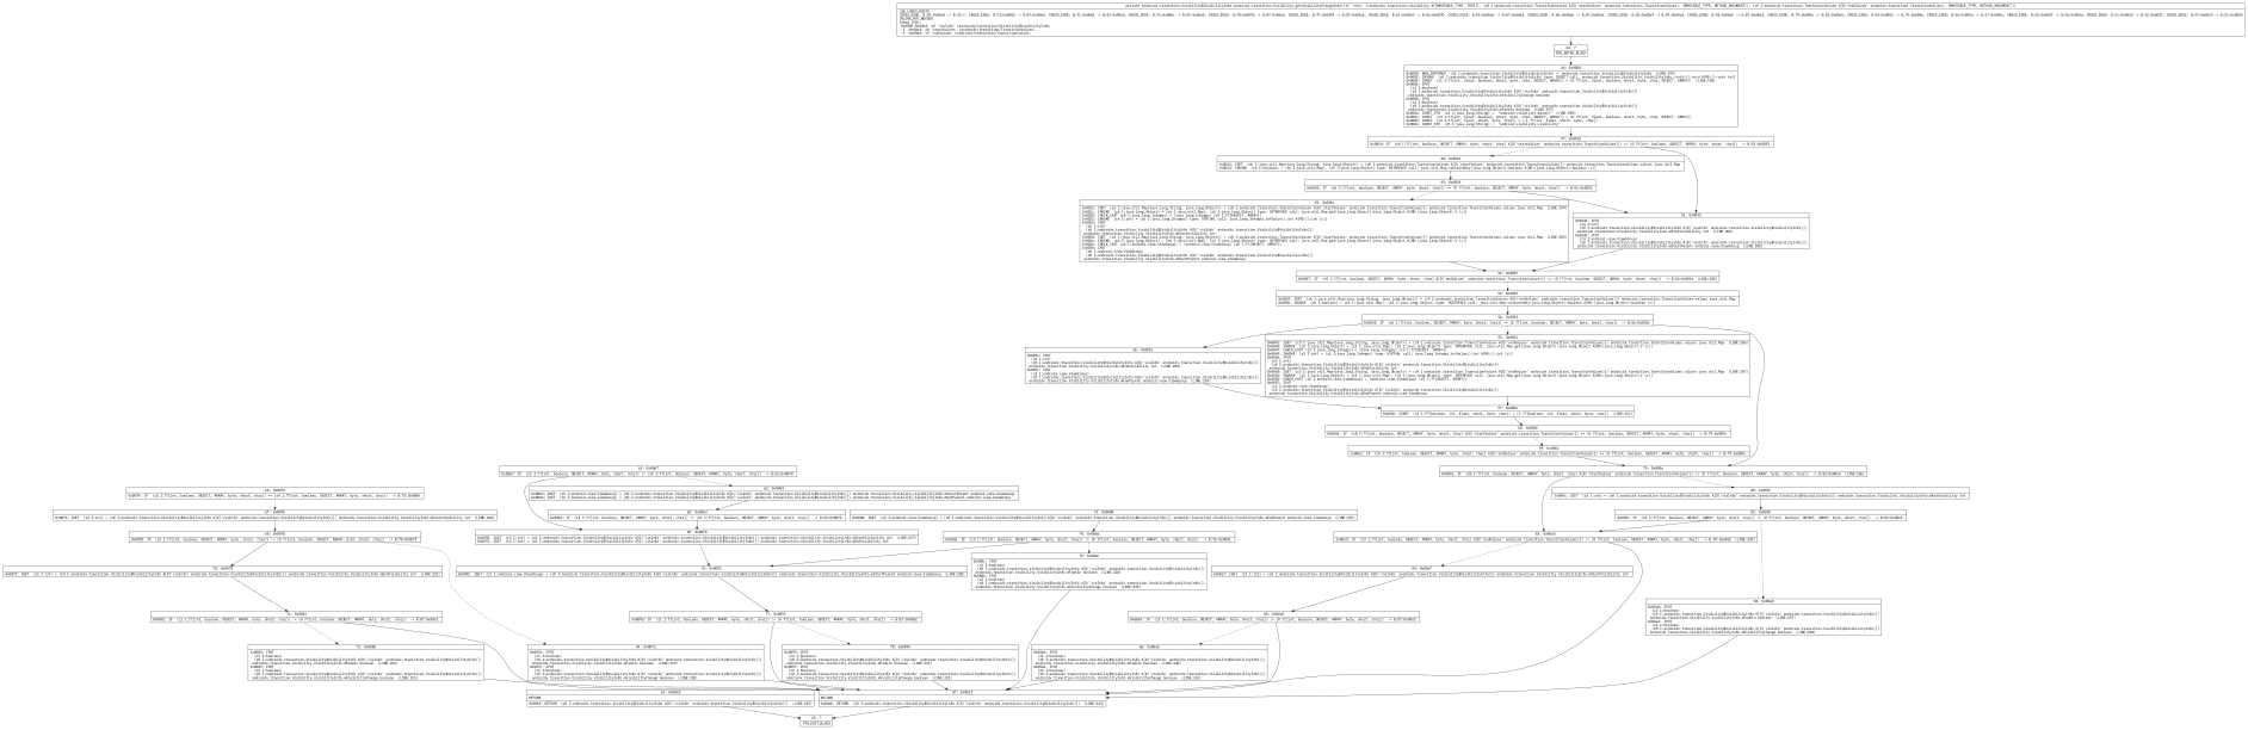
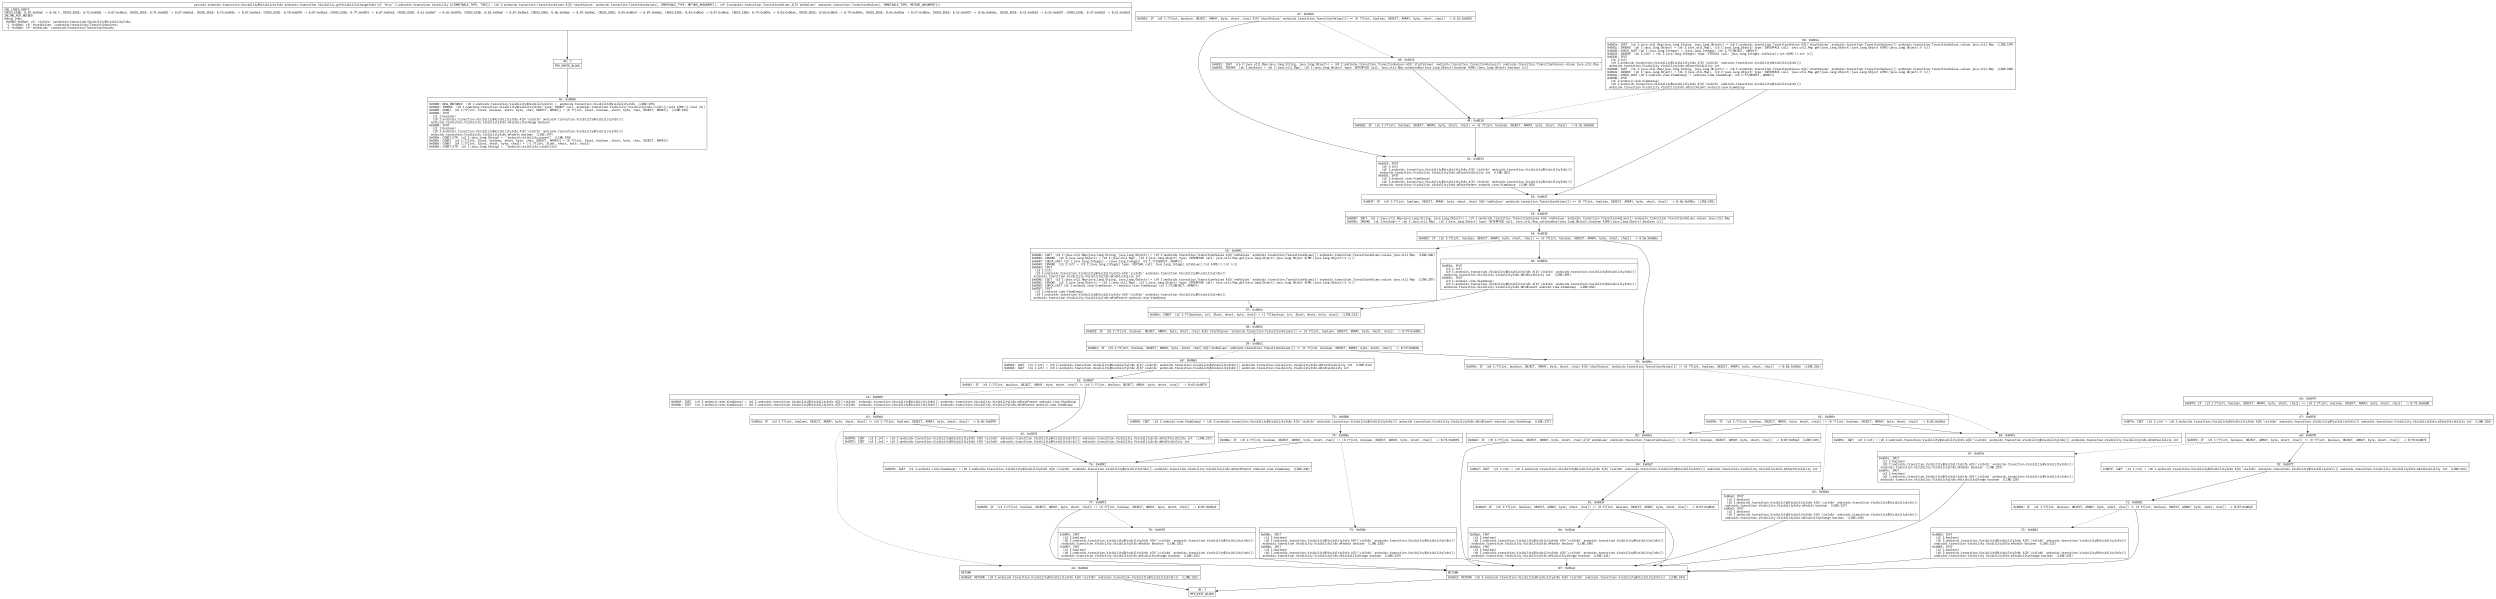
  digraph {
    fontname="IBM Plex Mono"
    node [fontname="IBM Plex Mono" shape=record]
    edge [fontname="IBM Plex Mono"]
    n1 [label="{44\:\ ?|MTH_ENTER_BLOCK\l}"]
    n2 [label="{46\:\ 0x0000|0x0000: NEW_INSTANCE  (r0 I:androidx.transition.Visibility$VisibilityInfo) =  androidx.transition.Visibility$VisibilityInfo  (LINE:195)\l0x0002: INVOKE  (r0 I:androidx.transition.Visibility$VisibilityInfo) type: DIRECT call: androidx.transition.Visibility.VisibilityInfo.\<init\>():void A[MD:():void (m)]\l0x0005: CONST  (r1 I:??[int, float, boolean, short, byte, char, OBJECT, ARRAY]) = (0 ??[int, float, boolean, short, byte, char, OBJECT, ARRAY])  (LINE:196)\l0x0006: IPUT  \l  (r1 I:boolean)\l  (r0 I:androidx.transition.Visibility$VisibilityInfo A[D('visInfo' androidx.transition.Visibility$VisibilityInfo)])\l androidx.transition.Visibility.VisibilityInfo.mVisibilityChange boolean \l0x0008: IPUT  \l  (r1 I:boolean)\l  (r0 I:androidx.transition.Visibility$VisibilityInfo A[D('visInfo' androidx.transition.Visibility$VisibilityInfo)])\l androidx.transition.Visibility.VisibilityInfo.mFadeIn boolean  (LINE:197)\l0x000a: CONST_STR  (r2 I:java.lang.String) =  \"android:visibility:parent\"  (LINE:198)\l0x000c: CONST  (r3 I:??[int, float, boolean, short, byte, char, OBJECT, ARRAY]) = (0 ??[int, float, boolean, short, byte, char, OBJECT, ARRAY]) \l0x000d: CONST  (r4 I:??[int, float, short, byte, char]) = (\-1 ??[int, float, short, byte, char]) \l0x000e: CONST_STR  (r5 I:java.lang.String) =  \"android:visibility:visibility\" \l}"]
    n3 [label="{47\:\ 0x0010|0x0010: IF  (r8 I:??[int, boolean, OBJECT, ARRAY, byte, short, char] A[D('startValues' androidx.transition.TransitionValues)]) == (0 ??[int, boolean, OBJECT, ARRAY, byte, short, char])  \-\> B:51:0x0033 \l}"]
    n4 [label="{48\:\ 0x0012|0x0012: IGET  (r6 I:java.util.Map\<java.lang.String, java.lang.Object\>) = (r8 I:androidx.transition.TransitionValues A[D('startValues' androidx.transition.TransitionValues)]) androidx.transition.TransitionValues.values java.util.Map \l0x0014: INVOKE  (r6 I:boolean) = (r6 I:java.util.Map), (r5 I:java.lang.Object) type: INTERFACE call: java.util.Map.containsKey(java.lang.Object):boolean A[MD:(java.lang.Object):boolean (c)]\l}"]
    n5 [label="{51\:\ 0x0033|0x0033: IPUT  \l  (r4 I:int)\l  (r0 I:androidx.transition.Visibility$VisibilityInfo A[D('visInfo' androidx.transition.Visibility$VisibilityInfo)])\l androidx.transition.Visibility.VisibilityInfo.mStartVisibility int  (LINE:202)\l0x0035: IPUT  \l  (r3 I:android.view.ViewGroup)\l  (r0 I:androidx.transition.Visibility$VisibilityInfo A[D('visInfo' androidx.transition.Visibility$VisibilityInfo)])\l androidx.transition.Visibility.VisibilityInfo.mStartParent android.view.ViewGroup  (LINE:203)\l}"]
    n6 [label="{49\:\ 0x0018|0x0018: IF  (r6 I:??[int, boolean, OBJECT, ARRAY, byte, short, char]) == (0 ??[int, boolean, OBJECT, ARRAY, byte, short, char])  \-\> B:51:0x0033 \l}"]
    n7 [label="{52\:\ 0x0037|0x0037: IF  (r9 I:??[int, boolean, OBJECT, ARRAY, byte, short, char] A[D('endValues' androidx.transition.TransitionValues)]) == (0 ??[int, boolean, OBJECT, ARRAY, byte, short, char])  \-\> B:56:0x005a  (LINE:205)\l}"]
    n8 [label="{50\:\ 0x001a|0x001a: IGET  (r6 I:java.util.Map\<java.lang.String, java.lang.Object\>) = (r8 I:androidx.transition.TransitionValues A[D('startValues' androidx.transition.TransitionValues)]) androidx.transition.TransitionValues.values java.util.Map  (LINE:199)\l0x001c: INVOKE  (r6 I:java.lang.Object) = (r6 I:java.util.Map), (r5 I:java.lang.Object) type: INTERFACE call: java.util.Map.get(java.lang.Object):java.lang.Object A[MD:(java.lang.Object):V (c)]\l0x0020: CHECK_CAST (r6 I:java.lang.Integer) = (java.lang.Integer) (r6 I:??[OBJECT, ARRAY]) \l0x0022: INVOKE  (r6 I:int) = (r6 I:java.lang.Integer) type: VIRTUAL call: java.lang.Integer.intValue():int A[MD:():int (c)]\l0x0026: IPUT  \l  (r6 I:int)\l  (r0 I:androidx.transition.Visibility$VisibilityInfo A[D('visInfo' androidx.transition.Visibility$VisibilityInfo)])\l androidx.transition.Visibility.VisibilityInfo.mStartVisibility int \l0x0028: IGET  (r6 I:java.util.Map\<java.lang.String, java.lang.Object\>) = (r8 I:androidx.transition.TransitionValues A[D('startValues' androidx.transition.TransitionValues)]) androidx.transition.TransitionValues.values java.util.Map  (LINE:200)\l0x002a: INVOKE  (r6 I:java.lang.Object) = (r6 I:java.util.Map), (r2 I:java.lang.Object) type: INTERFACE call: java.util.Map.get(java.lang.Object):java.lang.Object A[MD:(java.lang.Object):V (c)]\l0x002e: CHECK_CAST (r6 I:android.view.ViewGroup) = (android.view.ViewGroup) (r6 I:??[OBJECT, ARRAY]) \l0x0030: IPUT  \l  (r6 I:android.view.ViewGroup)\l  (r0 I:androidx.transition.Visibility$VisibilityInfo A[D('visInfo' androidx.transition.Visibility$VisibilityInfo)])\l androidx.transition.Visibility.VisibilityInfo.mStartParent android.view.ViewGroup \l}"]
    n9 [label="{53\:\ 0x0039|0x0039: IGET  (r6 I:java.util.Map\<java.lang.String, java.lang.Object\>) = (r9 I:androidx.transition.TransitionValues A[D('endValues' androidx.transition.TransitionValues)]) androidx.transition.TransitionValues.values java.util.Map \l0x003b: INVOKE  (r6 I:boolean) = (r6 I:java.util.Map), (r5 I:java.lang.Object) type: INTERFACE call: java.util.Map.containsKey(java.lang.Object):boolean A[MD:(java.lang.Object):boolean (c)]\l}"]
    n10 [label="{54\:\ 0x003f|0x003f: IF  (r6 I:??[int, boolean, OBJECT, ARRAY, byte, short, char]) == (0 ??[int, boolean, OBJECT, ARRAY, byte, short, char])  \-\> B:56:0x005a \l}"]
    n11 [label="{56\:\ 0x005a|0x005a: IPUT  \l  (r4 I:int)\l  (r0 I:androidx.transition.Visibility$VisibilityInfo A[D('visInfo' androidx.transition.Visibility$VisibilityInfo)])\l androidx.transition.Visibility.VisibilityInfo.mEndVisibility int  (LINE:209)\l0x005c: IPUT  \l  (r3 I:android.view.ViewGroup)\l  (r0 I:androidx.transition.Visibility$VisibilityInfo A[D('visInfo' androidx.transition.Visibility$VisibilityInfo)])\l androidx.transition.Visibility.VisibilityInfo.mEndParent android.view.ViewGroup  (LINE:210)\l}"]
    n12 [label="{57\:\ 0x005e|0x005e: CONST  (r2 I:??[boolean, int, float, short, byte, char]) = (1 ??[boolean, int, float, short, byte, char])  (LINE:212)\l}"]
    n13 [label="{55\:\ 0x0041|0x0041: IGET  (r3 I:java.util.Map\<java.lang.String, java.lang.Object\>) = (r9 I:androidx.transition.TransitionValues A[D('endValues' androidx.transition.TransitionValues)]) androidx.transition.TransitionValues.values java.util.Map  (LINE:206)\l0x0043: INVOKE  (r3 I:java.lang.Object) = (r3 I:java.util.Map), (r5 I:java.lang.Object) type: INTERFACE call: java.util.Map.get(java.lang.Object):java.lang.Object A[MD:(java.lang.Object):V (c)]\l0x0047: CHECK_CAST (r3 I:java.lang.Integer) = (java.lang.Integer) (r3 I:??[OBJECT, ARRAY]) \l0x0049: INVOKE  (r3 I:int) = (r3 I:java.lang.Integer) type: VIRTUAL call: java.lang.Integer.intValue():int A[MD:():int (c)]\l0x004d: IPUT  \l  (r3 I:int)\l  (r0 I:androidx.transition.Visibility$VisibilityInfo A[D('visInfo' androidx.transition.Visibility$VisibilityInfo)])\l androidx.transition.Visibility.VisibilityInfo.mEndVisibility int \l0x004f: IGET  (r3 I:java.util.Map\<java.lang.String, java.lang.Object\>) = (r9 I:androidx.transition.TransitionValues A[D('endValues' androidx.transition.TransitionValues)]) androidx.transition.TransitionValues.values java.util.Map  (LINE:207)\l0x0051: INVOKE  (r2 I:java.lang.Object) = (r3 I:java.util.Map), (r2 I:java.lang.Object) type: INTERFACE call: java.util.Map.get(java.lang.Object):java.lang.Object A[MD:(java.lang.Object):V (c)]\l0x0055: CHECK_CAST (r2 I:android.view.ViewGroup) = (android.view.ViewGroup) (r2 I:??[OBJECT, ARRAY]) \l0x0057: IPUT  \l  (r2 I:android.view.ViewGroup)\l  (r0 I:androidx.transition.Visibility$VisibilityInfo A[D('visInfo' androidx.transition.Visibility$VisibilityInfo)])\l androidx.transition.Visibility.VisibilityInfo.mEndParent android.view.ViewGroup \l}"]
    n14 [label="{79\:\ 0x009a|0x009a: IF  (r8 I:??[int, boolean, OBJECT, ARRAY, byte, short, char] A[D('startValues' androidx.transition.TransitionValues)]) != (0 ??[int, boolean, OBJECT, ARRAY, byte, short, char])  \-\> B:83:0x00a5  (LINE:236)\l}"]
    n15 [label="{58\:\ 0x005f|0x005f: IF  (r8 I:??[int, boolean, OBJECT, ARRAY, byte, short, char] A[D('startValues' androidx.transition.TransitionValues)]) == (0 ??[int, boolean, OBJECT, ARRAY, byte, short, char])  \-\> B:79:0x009a \l}"]
    n16 [label="{59\:\ 0x0061|0x0061: IF  (r9 I:??[int, boolean, OBJECT, ARRAY, byte, short, char] A[D('endValues' androidx.transition.TransitionValues)]) == (0 ??[int, boolean, OBJECT, ARRAY, byte, short, char])  \-\> B:79:0x009a \l}"]
+   n17 [label="{60\:\ 0x0063|0x0063: IGET  (r3 I:int) = (r0 I:androidx.transition.Visibility$VisibilityInfo A[D('visInfo' androidx.transition.Visibility$VisibilityInfo)]) androidx.transition.Visibility.VisibilityInfo.mStartVisibility int  (LINE:213)\l0x0065: IGET  (r4 I:int) = (r0 I:androidx.transition.Visibility$VisibilityInfo A[D('visInfo' androidx.transition.Visibility$VisibilityInfo)]) androidx.transition.Visibility.VisibilityInfo.mEndVisibility int \l}"]
    n18 [label="{80\:\ 0x009c|0x009c: IGET  (r3 I:int) = (r0 I:androidx.transition.Visibility$VisibilityInfo A[D('visInfo' androidx.transition.Visibility$VisibilityInfo)]) androidx.transition.Visibility.VisibilityInfo.mEndVisibility int \l}"]
    n19 [label="{83\:\ 0x00a5|0x00a5: IF  (r9 I:??[int, boolean, OBJECT, ARRAY, byte, short, char] A[D('endValues' androidx.transition.TransitionValues)]) != (0 ??[int, boolean, OBJECT, ARRAY, byte, short, char])  \-\> B:87:0x00af  (LINE:239)\l}"]
    n20 [label="{61\:\ 0x0067|0x0067: IF  (r3 I:??[int, boolean, OBJECT, ARRAY, byte, short, char]) != (r4 I:??[int, boolean, OBJECT, ARRAY, byte, short, char])  \-\> B:65:0x0070 \l}"]
    n21 [label="{62\:\ 0x0069|0x0069: IGET  (r3 I:android.view.ViewGroup) = (r0 I:androidx.transition.Visibility$VisibilityInfo A[D('visInfo' androidx.transition.Visibility$VisibilityInfo)]) androidx.transition.Visibility.VisibilityInfo.mStartParent android.view.ViewGroup \l0x006b: IGET  (r4 I:android.view.ViewGroup) = (r0 I:androidx.transition.Visibility$VisibilityInfo A[D('visInfo' androidx.transition.Visibility$VisibilityInfo)]) androidx.transition.Visibility.VisibilityInfo.mEndParent android.view.ViewGroup \l}"]
    n22 [label="{65\:\ 0x0070|0x0070: IGET  (r3 I:int) = (r0 I:androidx.transition.Visibility$VisibilityInfo A[D('visInfo' androidx.transition.Visibility$VisibilityInfo)]) androidx.transition.Visibility.VisibilityInfo.mStartVisibility int  (LINE:217)\l0x0072: IGET  (r4 I:int) = (r0 I:androidx.transition.Visibility$VisibilityInfo A[D('visInfo' androidx.transition.Visibility$VisibilityInfo)]) androidx.transition.Visibility.VisibilityInfo.mEndVisibility int \l}"]
    n23 [label="{63\:\ 0x006d|0x006d: IF  (r3 I:??[int, boolean, OBJECT, ARRAY, byte, short, char]) != (r4 I:??[int, boolean, OBJECT, ARRAY, byte, short, char])  \-\> B:65:0x0070 \l}"]
    n24 [label="{76\:\ 0x0091|0x0091: IGET  (r1 I:android.view.ViewGroup) = (r0 I:androidx.transition.Visibility$VisibilityInfo A[D('visInfo' androidx.transition.Visibility$VisibilityInfo)]) androidx.transition.Visibility.VisibilityInfo.mStartParent android.view.ViewGroup  (LINE:230)\l}"]
    n25 [label="{64\:\ 0x006f|RETURN\l|0x006f: RETURN  (r0 I:androidx.transition.Visibility$VisibilityInfo A[D('visInfo' androidx.transition.Visibility$VisibilityInfo)])  (LINE:215)\l}"]
    n26 [label="{45\:\ ?|MTH_EXIT_BLOCK\l}"]
    n27 [label="{66\:\ 0x0074|0x0074: IF  (r3 I:??[int, boolean, OBJECT, ARRAY, byte, short, char]) == (r4 I:??[int, boolean, OBJECT, ARRAY, byte, short, char])  \-\> B:73:0x0088 \l}"]
    n28 [label="{67\:\ 0x0076|0x0076: IGET  (r3 I:int) = (r0 I:androidx.transition.Visibility$VisibilityInfo A[D('visInfo' androidx.transition.Visibility$VisibilityInfo)]) androidx.transition.Visibility.VisibilityInfo.mStartVisibility int  (LINE:218)\l}"]
    n29 [label="{68\:\ 0x0078|0x0078: IF  (r3 I:??[int, boolean, OBJECT, ARRAY, byte, short, char]) != (0 ??[int, boolean, OBJECT, ARRAY, byte, short, char])  \-\> B:70:0x007f \l}"]
    n30 [label="{73\:\ 0x0088|0x0088: IGET  (r3 I:android.view.ViewGroup) = (r0 I:androidx.transition.Visibility$VisibilityInfo A[D('visInfo' androidx.transition.Visibility$VisibilityInfo)]) androidx.transition.Visibility.VisibilityInfo.mEndParent android.view.ViewGroup  (LINE:227)\l}"]
    n31 [label="{74\:\ 0x008a|0x008a: IF  (r3 I:??[int, boolean, OBJECT, ARRAY, byte, short, char]) != (0 ??[int, boolean, OBJECT, ARRAY, byte, short, char])  \-\> B:76:0x0091 \l}"]
    n32 [label="{69\:\ 0x007a|0x007a: IPUT  \l  (r1 I:boolean)\l  (r0 I:androidx.transition.Visibility$VisibilityInfo A[D('visInfo' androidx.transition.Visibility$VisibilityInfo)])\l androidx.transition.Visibility.VisibilityInfo.mFadeIn boolean  (LINE:219)\l0x007c: IPUT  \l  (r2 I:boolean)\l  (r0 I:androidx.transition.Visibility$VisibilityInfo A[D('visInfo' androidx.transition.Visibility$VisibilityInfo)])\l androidx.transition.Visibility.VisibilityInfo.mVisibilityChange boolean  (LINE:220)\l}"]
    n33 [label="{70\:\ 0x007f|0x007f: IGET  (r1 I:int) = (r0 I:androidx.transition.Visibility$VisibilityInfo A[D('visInfo' androidx.transition.Visibility$VisibilityInfo)]) androidx.transition.Visibility.VisibilityInfo.mEndVisibility int  (LINE:221)\l}"]
    n34 [label="{87\:\ 0x00af|RETURN\l|0x00af: RETURN  (r0 I:androidx.transition.Visibility$VisibilityInfo A[D('visInfo' androidx.transition.Visibility$VisibilityInfo)])  (LINE:243)\l}"]
    n35 [label="{71\:\ 0x0081|0x0081: IF  (r1 I:??[int, boolean, OBJECT, ARRAY, byte, short, char]) != (0 ??[int, boolean, OBJECT, ARRAY, byte, short, char])  \-\> B:87:0x00af \l}"]
    n36 [label="{72\:\ 0x0083|0x0083: IPUT  \l  (r2 I:boolean)\l  (r0 I:androidx.transition.Visibility$VisibilityInfo A[D('visInfo' androidx.transition.Visibility$VisibilityInfo)])\l androidx.transition.Visibility.VisibilityInfo.mFadeIn boolean  (LINE:222)\l0x0085: IPUT  \l  (r2 I:boolean)\l  (r0 I:androidx.transition.Visibility$VisibilityInfo A[D('visInfo' androidx.transition.Visibility$VisibilityInfo)])\l androidx.transition.Visibility.VisibilityInfo.mVisibilityChange boolean  (LINE:223)\l}"]
    n37 [label="{75\:\ 0x008c|0x008c: IPUT  \l  (r1 I:boolean)\l  (r0 I:androidx.transition.Visibility$VisibilityInfo A[D('visInfo' androidx.transition.Visibility$VisibilityInfo)])\l androidx.transition.Visibility.VisibilityInfo.mFadeIn boolean  (LINE:228)\l0x008e: IPUT  \l  (r2 I:boolean)\l  (r0 I:androidx.transition.Visibility$VisibilityInfo A[D('visInfo' androidx.transition.Visibility$VisibilityInfo)])\l androidx.transition.Visibility.VisibilityInfo.mVisibilityChange boolean  (LINE:229)\l}"]
    n38 [label="{77\:\ 0x0093|0x0093: IF  (r1 I:??[int, boolean, OBJECT, ARRAY, byte, short, char]) != (0 ??[int, boolean, OBJECT, ARRAY, byte, short, char])  \-\> B:87:0x00af \l}"]
    n39 [label="{78\:\ 0x0095|0x0095: IPUT  \l  (r2 I:boolean)\l  (r0 I:androidx.transition.Visibility$VisibilityInfo A[D('visInfo' androidx.transition.Visibility$VisibilityInfo)])\l androidx.transition.Visibility.VisibilityInfo.mFadeIn boolean  (LINE:231)\l0x0097: IPUT  \l  (r2 I:boolean)\l  (r0 I:androidx.transition.Visibility$VisibilityInfo A[D('visInfo' androidx.transition.Visibility$VisibilityInfo)])\l androidx.transition.Visibility.VisibilityInfo.mVisibilityChange boolean  (LINE:232)\l}"]
    n40 [label="{81\:\ 0x009e|0x009e: IF  (r3 I:??[int, boolean, OBJECT, ARRAY, byte, short, char]) != (0 ??[int, boolean, OBJECT, ARRAY, byte, short, char])  \-\> B:83:0x00a5 \l}"]
    n41 [label="{84\:\ 0x00a7|0x00a7: IGET  (r3 I:int) = (r0 I:androidx.transition.Visibility$VisibilityInfo A[D('visInfo' androidx.transition.Visibility$VisibilityInfo)]) androidx.transition.Visibility.VisibilityInfo.mStartVisibility int \l}"]
    n42 [label="{82\:\ 0x00a0|0x00a0: IPUT  \l  (r2 I:boolean)\l  (r0 I:androidx.transition.Visibility$VisibilityInfo A[D('visInfo' androidx.transition.Visibility$VisibilityInfo)])\l androidx.transition.Visibility.VisibilityInfo.mFadeIn boolean  (LINE:237)\l0x00a2: IPUT  \l  (r2 I:boolean)\l  (r0 I:androidx.transition.Visibility$VisibilityInfo A[D('visInfo' androidx.transition.Visibility$VisibilityInfo)])\l androidx.transition.Visibility.VisibilityInfo.mVisibilityChange boolean  (LINE:238)\l}"]
    n43 [label="{85\:\ 0x00a9|0x00a9: IF  (r3 I:??[int, boolean, OBJECT, ARRAY, byte, short, char]) != (0 ??[int, boolean, OBJECT, ARRAY, byte, short, char])  \-\> B:87:0x00af \l}"]
    n44 [label="{86\:\ 0x00ab|0x00ab: IPUT  \l  (r1 I:boolean)\l  (r0 I:androidx.transition.Visibility$VisibilityInfo A[D('visInfo' androidx.transition.Visibility$VisibilityInfo)])\l androidx.transition.Visibility.VisibilityInfo.mFadeIn boolean  (LINE:240)\l0x00ad: IPUT  \l  (r2 I:boolean)\l  (r0 I:androidx.transition.Visibility$VisibilityInfo A[D('visInfo' androidx.transition.Visibility$VisibilityInfo)])\l androidx.transition.Visibility.VisibilityInfo.mVisibilityChange boolean  (LINE:241)\l}"]
    n45 [label="{private androidx.transition.Visibility$VisibilityInfo androidx.transition.Visibility.getVisibilityChangeInfo((r7 'this' I:androidx.transition.Visibility A[IMMUTABLE_TYPE, THIS]), (r8 I:androidx.transition.TransitionValues A[D('startValues' androidx.transition.TransitionValues), IMMUTABLE_TYPE, METHOD_ARGUMENT]), (r9 I:androidx.transition.TransitionValues A[D('endValues' androidx.transition.TransitionValues), IMMUTABLE_TYPE, METHOD_ARGUMENT]))  | USE_LINES_HINTS\lCROSS_EDGE: B:87:0x00af \-\> B:45:?, CROSS_EDGE: B:72:0x0083 \-\> B:87:0x00af, CROSS_EDGE: B:71:0x0081 \-\> B:87:0x00af, CROSS_EDGE: B:75:0x008c \-\> B:87:0x00af, CROSS_EDGE: B:78:0x0095 \-\> B:87:0x00af, CROSS_EDGE: B:77:0x0093 \-\> B:87:0x00af, CROSS_EDGE: B:61:0x0067 \-\> B:65:0x0070, CROSS_EDGE: B:82:0x00a0 \-\> B:87:0x00af, CROSS_EDGE: B:86:0x00ab \-\> B:87:0x00af, CROSS_EDGE: B:85:0x00a9 \-\> B:87:0x00af, CROSS_EDGE: B:83:0x00a5 \-\> B:87:0x00af, CROSS_EDGE: B:79:0x009a \-\> B:83:0x00a5, CROSS_EDGE: B:58:0x005f \-\> B:79:0x009a, CROSS_EDGE: B:56:0x005a \-\> B:57:0x005e, CROSS_EDGE: B:52:0x0037 \-\> B:56:0x005a, CROSS_EDGE: B:51:0x0033 \-\> B:52:0x0037, CROSS_EDGE: B:47:0x0010 \-\> B:51:0x0033\lINLINE_NOT_NEEDED\lDebug Info:\l  0x0005\-0x00af: r0 'visInfo' Landroidx\/transition\/Visibility$VisibilityInfo;\l  \-1 \-0x00af: r8 'startValues' Landroidx\/transition\/TransitionValues;\l  \-1 \-0x00af: r9 'endValues' Landroidx\/transition\/TransitionValues;\l}"]
    n1 -> n2
-   n2 -> n3
    n3 -> n4 [style=dashed]
    n3 -> n5
    n4 -> n6
    n5 -> n7
    n6 -> n5
-   n6 -> n8 [style=dashed]
+   n8 -> n6 [style=dashed]
    n7 -> n9 [style=dashed]
    n8 -> n7
    n9 -> n10
    n10 -> n11
    n10 -> n13 [style=dashed]
    n10 -> n14
    n11 -> n12
    n12 -> n15
    n13 -> n12
    n14 -> n18 [style=dashed]
    n14 -> n19
    n15 -> n16 [style=dashed]
    n16 -> n14
-   n18 -> n40
+   n16 -> n17 [style=dashed]
+   n17 -> n20
+   n40 -> n18
    n19 -> n34
    n19 -> n41 [style=dashed]
    n20 -> n21 [style=dashed]
    n20 -> n22
    n21 -> n23
    n22 -> n24
    n23 -> n22
+   n23 -> n25 [style=dashed]
    n24 -> n38
    n25 -> n26
    n27 -> n28 [style=dashed]
    n28 -> n29
    n29 -> n32 [style=dashed]
    n29 -> n33
    n30 -> n31
    n31 -> n24
    n31 -> n37 [style=dashed]
    n32 -> n34
    n33 -> n35
    n34 -> n26
    n35 -> n34
    n35 -> n36 [style=dashed]
    n36 -> n34
    n37 -> n34
    n38 -> n34
    n38 -> n39 [style=dashed]
    n39 -> n34
    n40 -> n19
    n40 -> n42 [style=dashed]
    n41 -> n43
    n42 -> n34
    n43 -> n34
    n43 -> n44 [style=dashed]
    n44 -> n34
    n45 -> n1
  }
